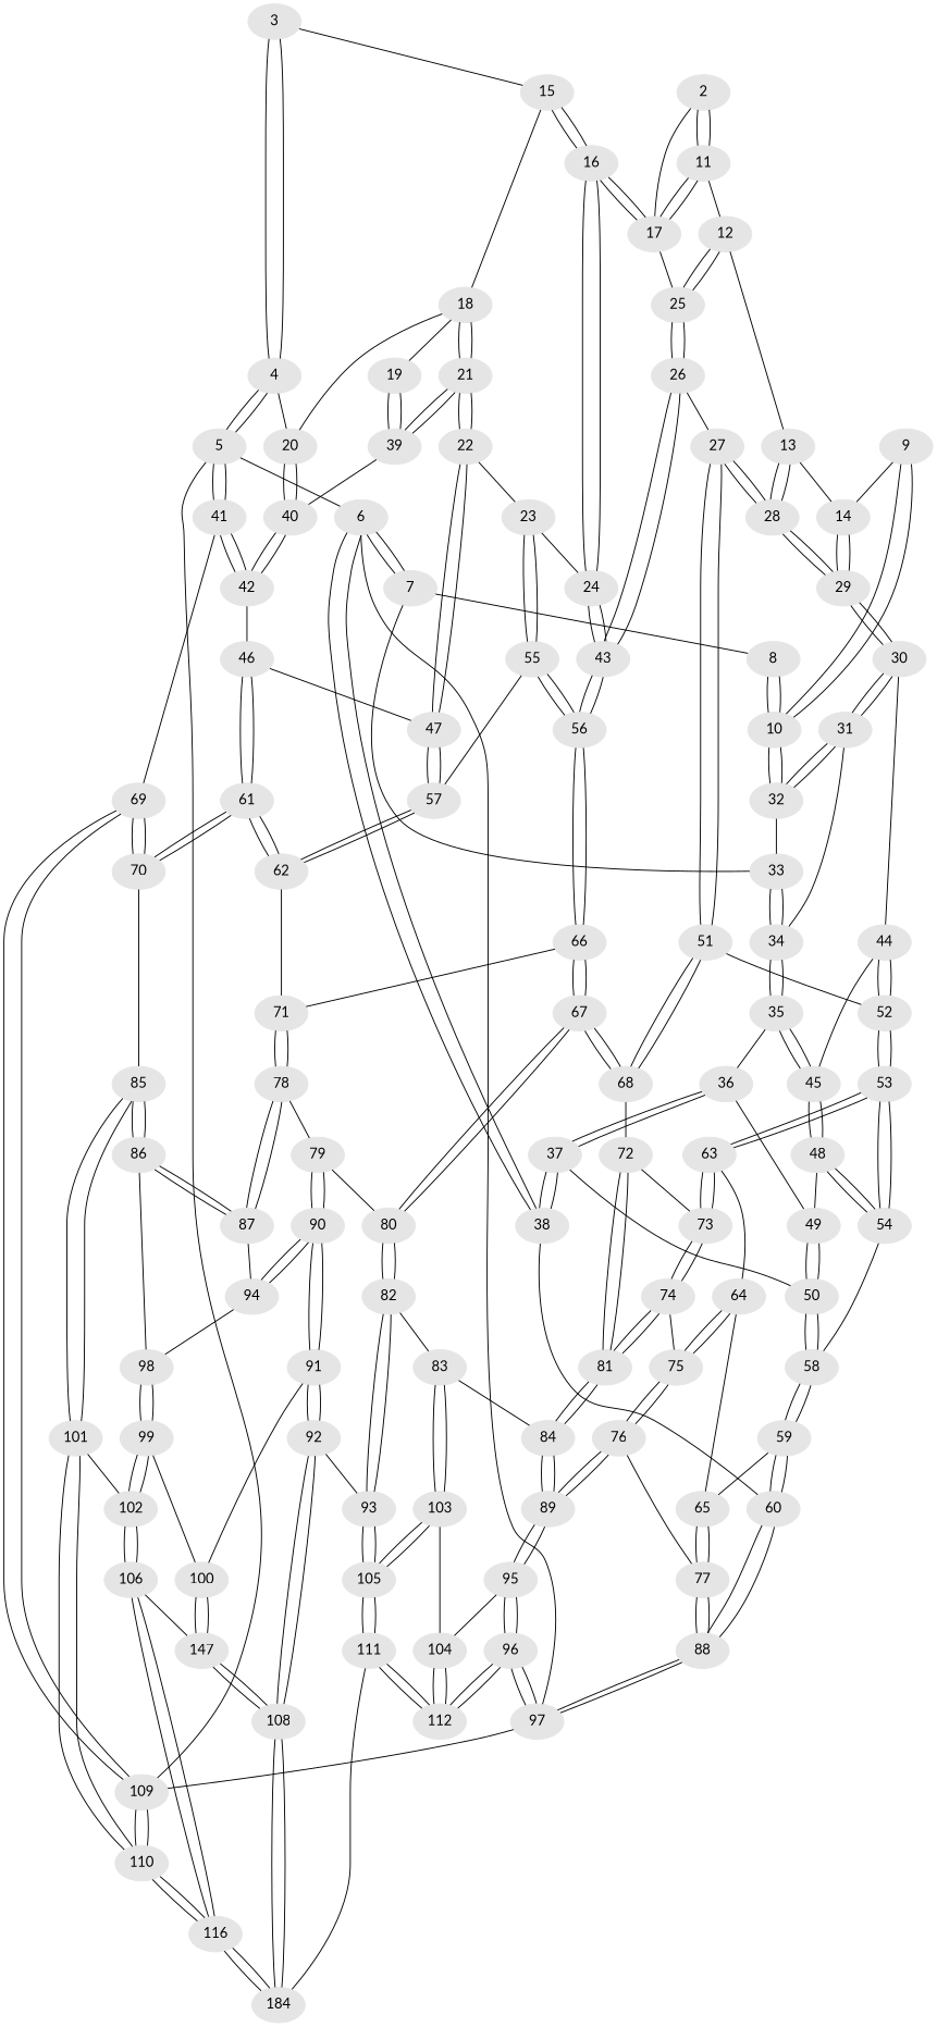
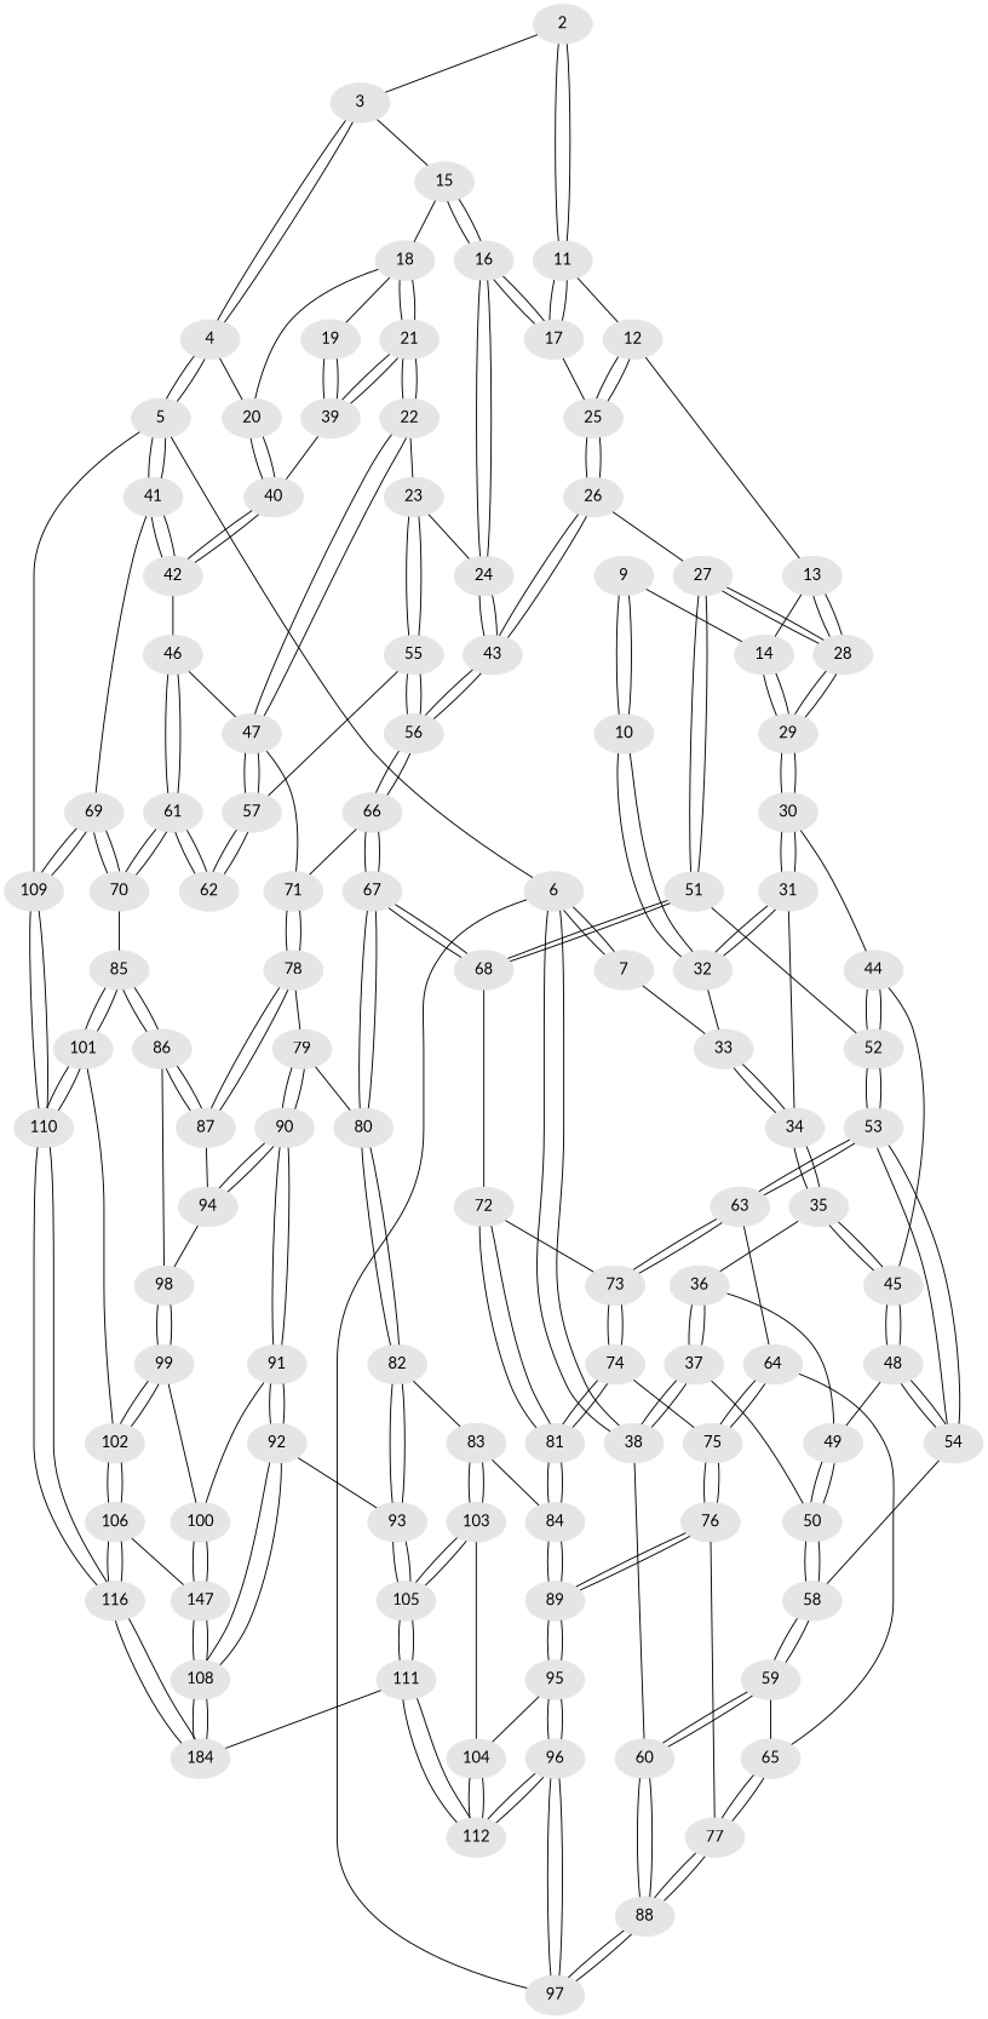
  graph {
    fontname=Lato
    node [color=gray90 fontname=Lato style=filled]
    edge [fontname=Lato]
    2
    3
    11
    9
    10
    14
    4
    15
    12
    17
    5
    20
    16
    18
    6
    41
    109
    40
    7
    38
    97
    42
    69
    110
-   8
    33
    60
    34
    32
    29
    13
    25
    28
    26
    30
    24
    19
    21
    43
    39
    22
    23
    47
    55
    57
    56
    27
    51
    52
    68
    31
    44
    45
    35
    36
    37
    49
    48
    50
    58
    88
    46
    70
    61
    66
    53
    54
    62
    59
    72
    63
    64
    73
    71
    67
    65
    77
    85
    78
    75
    74
    76
    80
    82
    81
    86
    101
    79
    87
    84
    89
    95
    90
    94
    91
    83
    93
    103
    105
    104
    98
    102
    99
    96
    92
    100
    108
    n108 [label=147]
    n109 [label=184]
    111
    112
    106
    n113 [label=116]
-   2 -- 17
+   2 -- 3
    2 -- 11
    2 -- 11
    3 -- 4
    3 -- 4
    3 -- 15
    11 -- 12
    11 -- 17
    11 -- 17
    9 -- 10
    9 -- 10
    9 -- 14
    10 -- 32
    10 -- 32
    14 -- 29
    14 -- 29
    4 -- 5
    4 -- 5
    4 -- 20
    15 -- 16
    15 -- 16
    15 -- 18
    12 -- 13
    12 -- 25
    12 -- 25
    17 -- 25
    5 -- 6
    5 -- 41
    5 -- 41
    5 -- 109
    20 -- 40
    20 -- 40
    16 -- 17
    16 -- 17
    16 -- 24
    16 -- 24
    18 -- 20
    18 -- 19
    18 -- 21
    18 -- 21
    6 -- 7
    6 -- 7
    6 -- 38
    6 -- 38
    6 -- 97
    41 -- 42
    41 -- 42
    41 -- 69
    109 -- 110
    109 -- 110
    40 -- 42
    40 -- 42
-   7 -- 8
    7 -- 33
    38 -- 60
-   97 -- 109
    42 -- 46
    69 -- 109
    69 -- 109
    69 -- 70
    69 -- 70
    110 -- n113
    110 -- n113
-   8 -- 10
-   8 -- 10
    33 -- 34
    33 -- 34
    60 -- 88
    60 -- 88
    34 -- 35
    34 -- 35
    32 -- 33
    29 -- 30
    29 -- 30
    13 -- 14
    13 -- 28
    13 -- 28
    25 -- 26
    25 -- 26
    28 -- 29
    28 -- 29
    26 -- 43
    26 -- 43
    26 -- 27
    30 -- 31
    30 -- 31
    30 -- 44
    24 -- 43
    24 -- 43
    19 -- 39
    19 -- 39
    21 -- 39
    21 -- 39
    21 -- 22
    21 -- 22
    43 -- 56
    43 -- 56
    39 -- 40
    22 -- 23
    22 -- 47
    22 -- 47
    23 -- 24
    23 -- 55
    23 -- 55
    47 -- 57
    47 -- 57
    55 -- 57
    55 -- 56
    55 -- 56
    57 -- 62
    57 -- 62
    56 -- 66
    56 -- 66
    27 -- 28
    27 -- 28
    27 -- 51
    27 -- 51
    51 -- 52
    51 -- 68
    51 -- 68
    52 -- 53
    52 -- 53
    68 -- 72
    31 -- 34
    31 -- 32
    31 -- 32
    44 -- 52
    44 -- 52
    44 -- 45
    45 -- 48
    45 -- 48
    35 -- 45
    35 -- 45
    35 -- 36
    36 -- 37
    36 -- 37
    36 -- 49
    37 -- 38
    37 -- 38
    37 -- 50
    49 -- 50
    49 -- 50
    48 -- 49
    48 -- 54
    48 -- 54
    50 -- 58
    50 -- 58
    58 -- 59
    58 -- 59
    88 -- 97
    88 -- 97
    46 -- 47
    46 -- 61
    46 -- 61
    70 -- 85
    61 -- 70
    61 -- 70
    61 -- 62
    61 -- 62
    66 -- 71
    66 -- 67
    66 -- 67
    53 -- 54
    53 -- 54
    53 -- 63
    53 -- 63
    54 -- 58
-   62 -- 71
+   47 -- 71
    59 -- 60
    59 -- 60
    59 -- 65
    72 -- 73
    72 -- 81
    72 -- 81
    63 -- 64
    63 -- 73
    63 -- 73
    64 -- 65
    64 -- 75
    64 -- 75
    73 -- 74
    73 -- 74
    71 -- 78
    71 -- 78
    67 -- 68
    67 -- 68
    67 -- 80
    67 -- 80
    65 -- 77
    65 -- 77
    77 -- 88
    77 -- 88
    85 -- 86
    85 -- 86
    85 -- 101
    85 -- 101
    78 -- 79
    78 -- 87
    78 -- 87
    75 -- 76
    75 -- 76
    74 -- 75
    74 -- 81
    74 -- 81
    76 -- 77
    76 -- 89
    76 -- 89
    80 -- 82
    80 -- 82
    82 -- 83
    82 -- 93
    82 -- 93
    81 -- 84
    81 -- 84
    86 -- 87
    86 -- 87
    86 -- 98
    101 -- 110
    101 -- 110
    101 -- 102
    79 -- 80
    79 -- 90
    79 -- 90
    87 -- 94
    84 -- 89
    84 -- 89
    89 -- 95
    89 -- 95
    95 -- 104
    95 -- 96
    95 -- 96
    90 -- 94
    90 -- 94
    90 -- 91
    90 -- 91
    94 -- 98
    91 -- 92
    91 -- 92
    91 -- 100
    83 -- 84
    83 -- 103
    83 -- 103
    93 -- 105
    93 -- 105
    103 -- 105
    103 -- 105
    103 -- 104
    105 -- 111
    105 -- 111
    104 -- 112
    104 -- 112
    98 -- 99
    98 -- 99
    102 -- 106
    102 -- 106
    99 -- 102
    99 -- 102
    99 -- 100
    96 -- 97
    96 -- 97
    96 -- 112
    96 -- 112
    92 -- 93
    92 -- 108
    92 -- 108
    100 -- n108
    100 -- n108
    108 -- n109
    108 -- n109
    n108 -- 108
    n108 -- 108
    111 -- n109
    111 -- 112
    111 -- 112
    106 -- n108
    106 -- n113
    106 -- n113
    n113 -- n109
    n113 -- n109
  }
